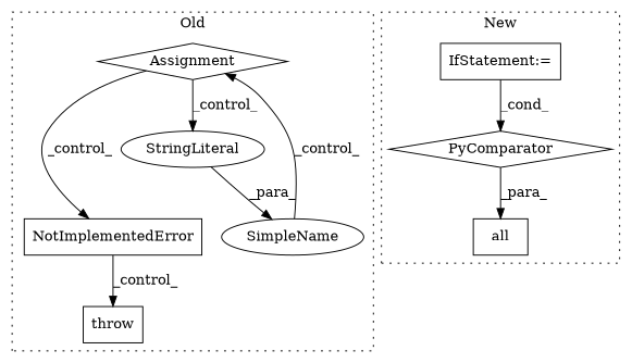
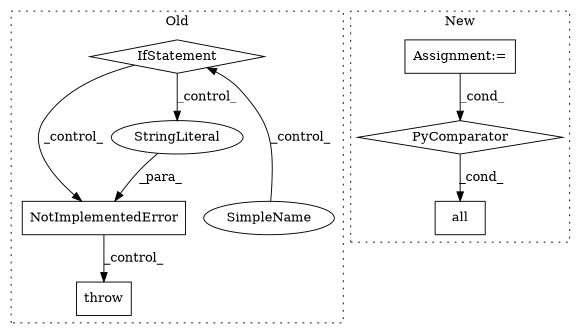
  digraph {
    node [a=32 l=24 s=6503 shape=box]
    n1 [l="20,1" label=NotImplementedError s="6338,6438"]
-   n2 [a=25 l="4,2" label=Assignment s="6294,6320" shape=diamond]
+   n2 [a=25 l="4,2" label=IfStatement s="6294,6320" shape=diamond]
    n3 [a=42 label=SimpleName shape=ellipse l="" s=""]
    n4 [a=45 l=80 label=StringLiteral s=6358 shape=ellipse]
    n5 [a=53 l=6 label=throw s=6332]
    n6 [l="19,-3" label=all s="6386,6533"]
-   n7 [a=7 label="IfStatement:="]
+   n7 [a=7 label="Assignment:="]
    n8 [a=113 label=PyComparator shape=diamond]
    subgraph cluster_1 {
      label=Old
      style=dotted
      n1
      n2
      n3
      n4
      n5
    }
    subgraph cluster_2 {
      label=New
      style=dotted
      n6
      n7
      n8
    }
    n1 -> n5 [label=_control_]
    n2 -> n1 [label=_control_]
    n2 -> n4 [label=_control_]
    n3 -> n2 [label=_control_]
-   n4 -> n3 [label=_para_]
+   n4 -> n1 [label=_para_]
    n7 -> n8 [label=_cond_]
-   n8 -> n6 [label=_para_]
+   n8 -> n6 [label=_cond_]
  }
